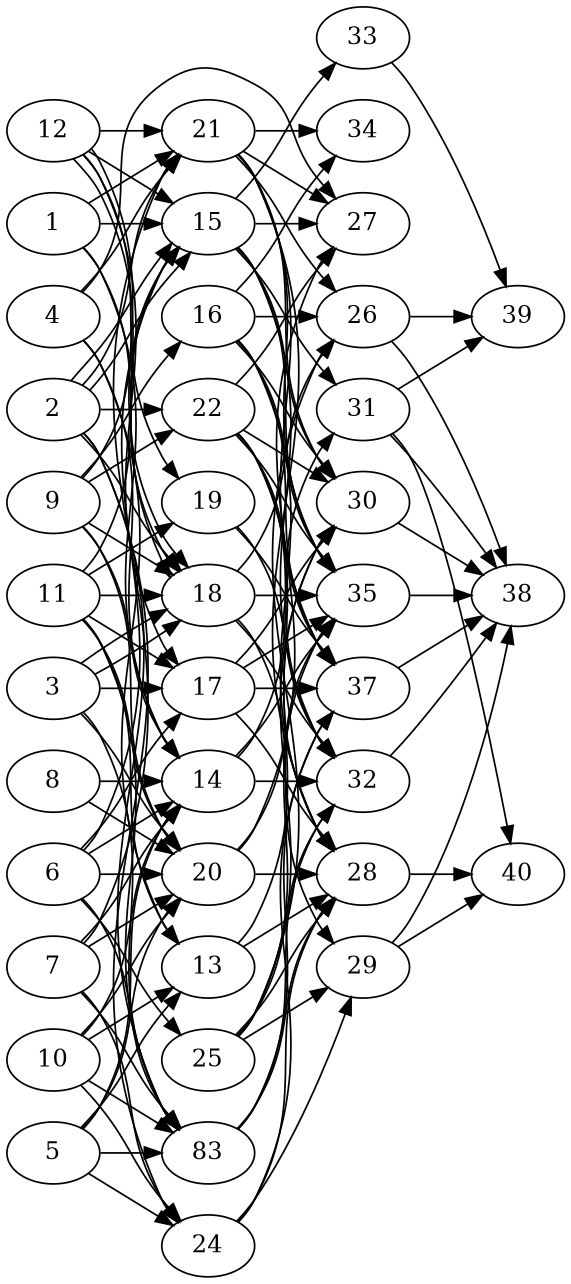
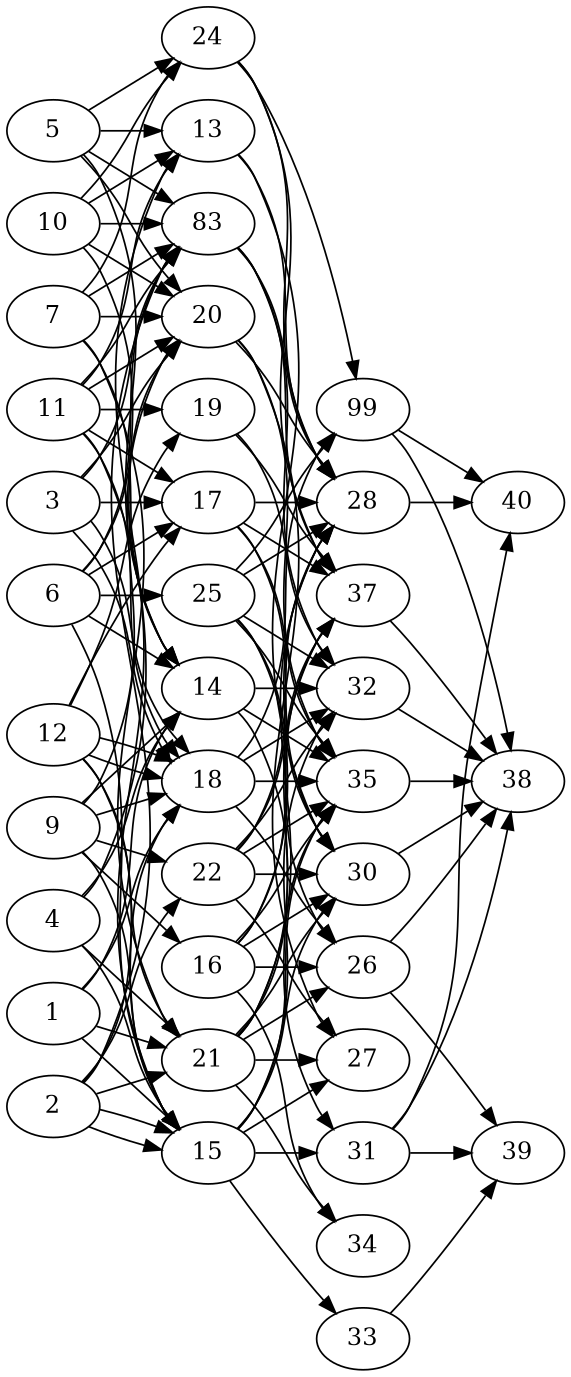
  digraph {
    rankdir=LR
    node [alpha=0.01]
    1 [expect_size=24357888]
    14 [alpha=0.05 expect_size=29717504]
    15 [alpha=0.20 expect_size=49040384]
    18 [alpha=0.02 expect_size=16369664]
    21 [alpha=0.10 expect_size=8677376]
    31 [alpha=0.20 expect_size=50871296]
    32 [alpha=0.09 expect_size=26309632]
    35 [alpha=0.04 expect_size=41652224]
    30 [alpha=0.11 expect_size=8854528]
    27 [alpha=0.12 expect_size=15761408]
    33 [expect_size=50112512]
    26 [alpha=0.14 expect_size=29300736]
-   29 [expect_size=22702080]
+   29 [expect_size=22702080 label=99]
    28 [alpha=0.17 expect_size=18160640]
    34 [alpha=0.03 expect_size=45228032]
    37 [alpha=0.04 expect_size=25755648]
    40 [expect_size=46522368]
    38 [alpha=0.10 expect_size=5814272]
    39 [alpha=0.12 expect_size=45146112]
    2 [alpha=0.02 expect_size=25814016]
    22 [alpha=0.10 expect_size=17089536]
    n22 [alpha=0.18 expect_size=24836096 label=83]
    24 [alpha=0.18 expect_size=17810432]
    3 [alpha=0.08 expect_size=22561792]
    17 [expect_size=9300992]
    20 [alpha=0.18 expect_size=20999168]
    4 [alpha=0.08 expect_size=35237888]
    13 [alpha=0.17 expect_size=10610688]
    5 [alpha=0.20 expect_size=6124544]
    6 [alpha=0.03 expect_size=37113856]
    25 [alpha=0.19 expect_size=30175232]
    7 [alpha=0.03 expect_size=12936192]
-   8 [alpha=0.12 expect_size=22760448]
    9 [alpha=0.10 expect_size=49570816]
    16 [alpha=0.14 expect_size=48656384]
    10 [alpha=0.15 expect_size=19668992]
    11 [alpha=0.04 expect_size=50239488]
    19 [alpha=0.14 expect_size=44116992]
    12 [alpha=0.03 expect_size=6325248]
    1 -> 14
    1 -> 15
    1 -> 18
    1 -> 21
    14 -> 31
    14 -> 32
    14 -> 35
    15 -> 31
    15 -> 32
    15 -> 35
    15 -> 30
    15 -> 27
    15 -> 33
    18 -> 32
    18 -> 35
    18 -> 26
    18 -> 29
    21 -> 35
    21 -> 30
    21 -> 27
    21 -> 26
    21 -> 28
    21 -> 34
    21 -> 37
    31 -> 40
    31 -> 38
    31 -> 39
    32 -> 38
    35 -> 38
    30 -> 38
    33 -> 39
    26 -> 38
    26 -> 39
    29 -> 40
    29 -> 38
    28 -> 40
    37 -> 38
    2 -> 15
    2 -> 15
    2 -> 18
    2 -> 21
    2 -> 22
    2 -> n22
-   2 -> 24
    22 -> 32
    22 -> 35
    22 -> 30
    22 -> 27
    22 -> 28
    22 -> 37
    n22 -> 32
    n22 -> 28
    n22 -> 37
    24 -> 29
    24 -> 28
    24 -> 37
    3 -> 18
    3 -> 18
    3 -> n22
    3 -> 17
    3 -> 20
    17 -> 35
    17 -> 30
    17 -> 28
    17 -> 37
    20 -> 35
    20 -> 27
    20 -> 28
    4 -> 14
-   4 -> 27
+   4 -> 15
    4 -> 21
    4 -> 13
    13 -> 30
    13 -> 28
    5 -> 14
    5 -> n22
    5 -> 24
    5 -> 20
    5 -> 13
    6 -> 14
    6 -> 15
    6 -> n22
    6 -> 17
    6 -> 20
    6 -> 25
    25 -> 32
    25 -> 35
    25 -> 30
    25 -> 26
    25 -> 29
    25 -> 28
    7 -> 14
    7 -> 21
    7 -> n22
    7 -> 24
    7 -> 20
-   8 -> 14
-   8 -> 20
    9 -> 14
    9 -> 15
    9 -> 18
    9 -> 22
    9 -> 20
    9 -> 16
    16 -> 35
    16 -> 30
    16 -> 26
    16 -> 28
    16 -> 34
    16 -> 37
    10 -> 14
    10 -> n22
    10 -> 24
    10 -> 20
    10 -> 13
    11 -> 15
    11 -> 18
    11 -> n22
    11 -> 17
    11 -> 20
    11 -> 13
    11 -> 19
    19 -> 32
    19 -> 37
    12 -> 15
    12 -> 18
    12 -> 18
    12 -> 21
    12 -> 17
    12 -> 19
  }
